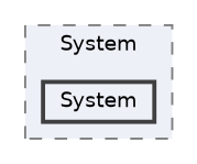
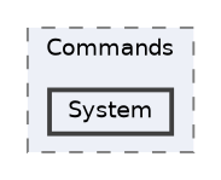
  digraph {
    compound=true
    n1 [color=grey25 fillcolor="#edf0f7" fontname=Helvetica fontsize=10 height=0.2 label=System shape=box style="filled,bold" width=0.4]
    subgraph cluster_1 {
      bgcolor="#edf0f7"
      fontname=Helvetica
      fontsize=10
-     label=System
+     label=Commands
      pencolor=grey50
      style="filled,dashed"
      n1
    }
  }
